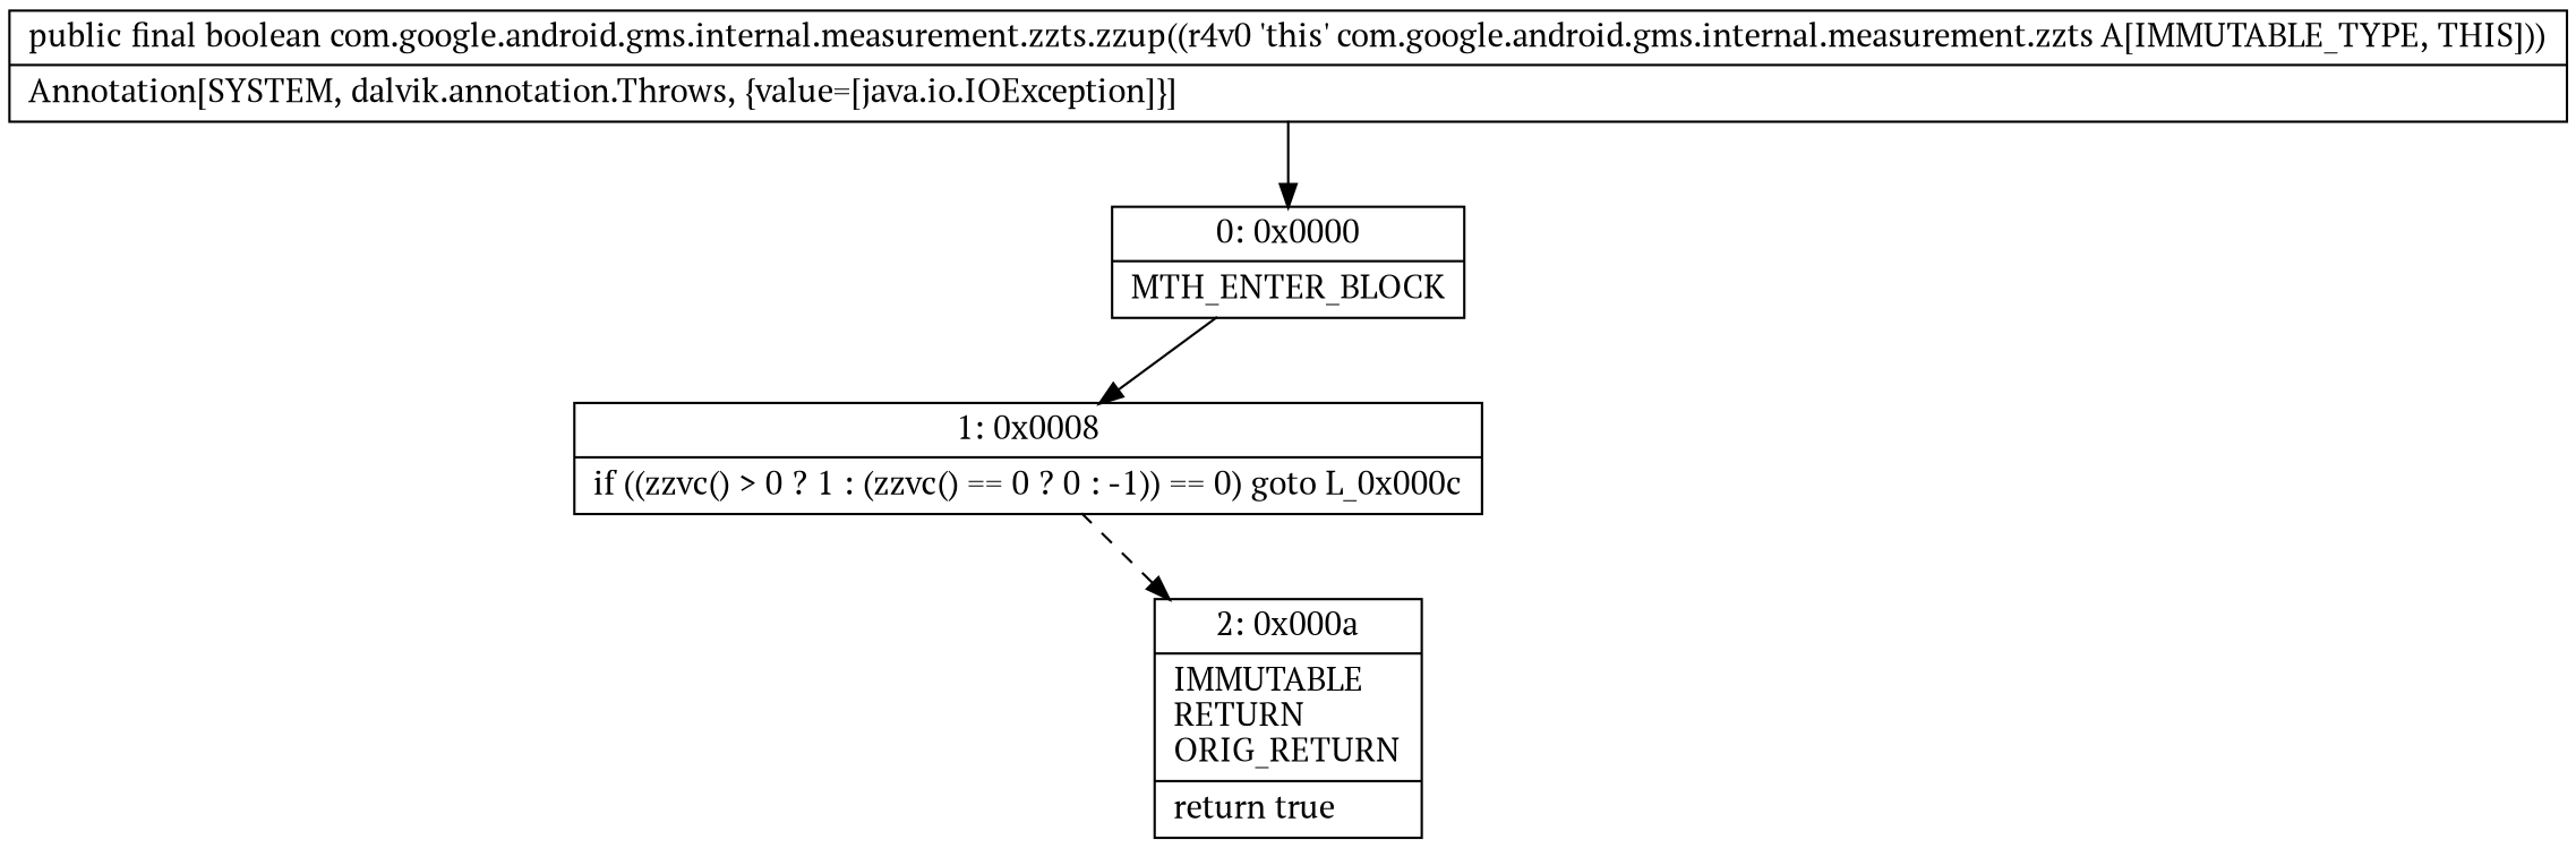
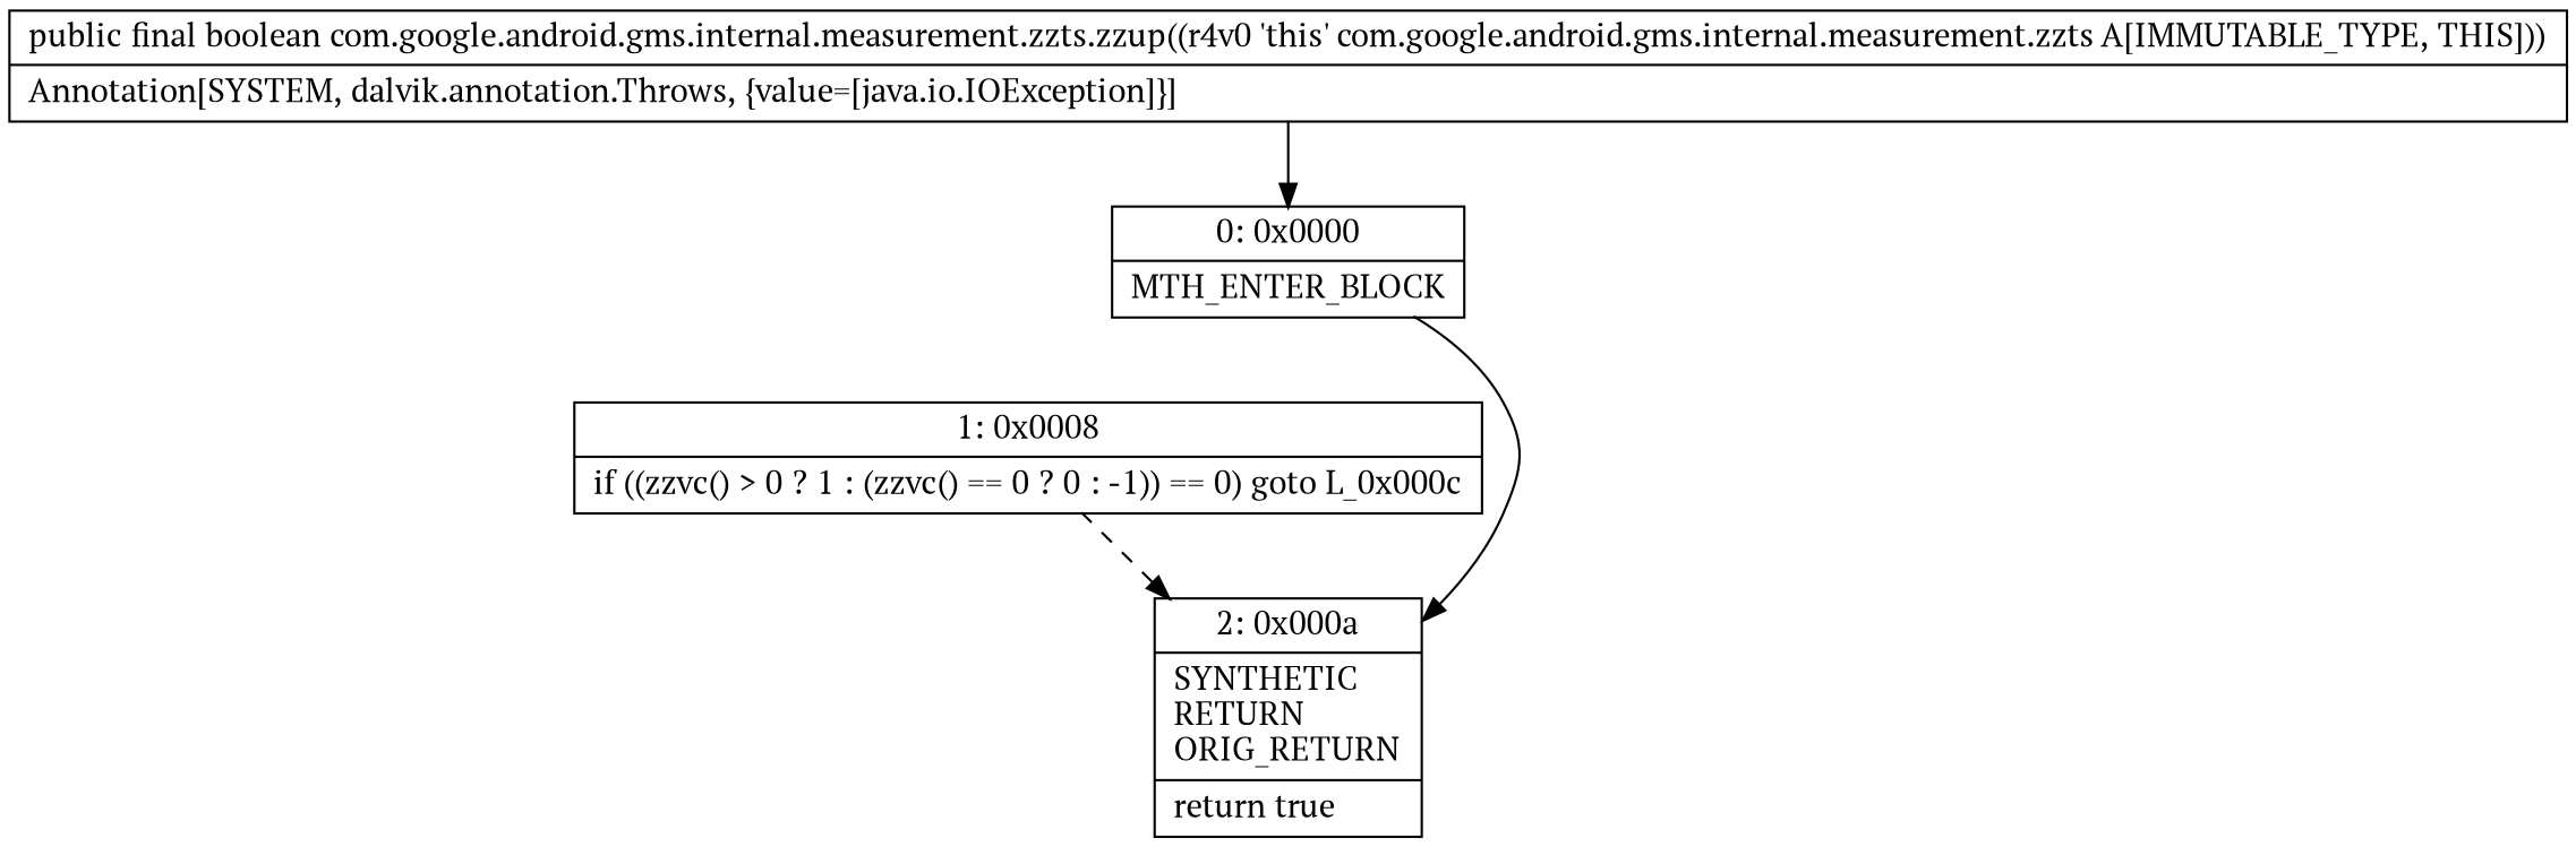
  digraph {
    fontname="PT Serif"
    node [fontname="PT Serif" shape=record]
    edge [fontname="PT Serif"]
    n1 [label="{0\:\ 0x0000|MTH_ENTER_BLOCK\l}"]
    n2 [label="{1\:\ 0x0008|if ((zzvc() \> 0 ? 1 : (zzvc() == 0 ? 0 : \-1)) == 0) goto L_0x000c\l}"]
-   n3 [label="{2\:\ 0x000a|IMMUTABLE\lRETURN\lORIG_RETURN\l|return true\l}"]
+   n3 [label="{2\:\ 0x000a|SYNTHETIC\lRETURN\lORIG_RETURN\l|return true\l}"]
    n4 [label="{public final boolean com.google.android.gms.internal.measurement.zzts.zzup((r4v0 'this' com.google.android.gms.internal.measurement.zzts A[IMMUTABLE_TYPE, THIS]))  | Annotation[SYSTEM, dalvik.annotation.Throws, \{value=[java.io.IOException]\}]\l}"]
-   n1 -> n2
+   n1 -> n3
    n2 -> n3 [style=dashed]
    n4 -> n1
  }
